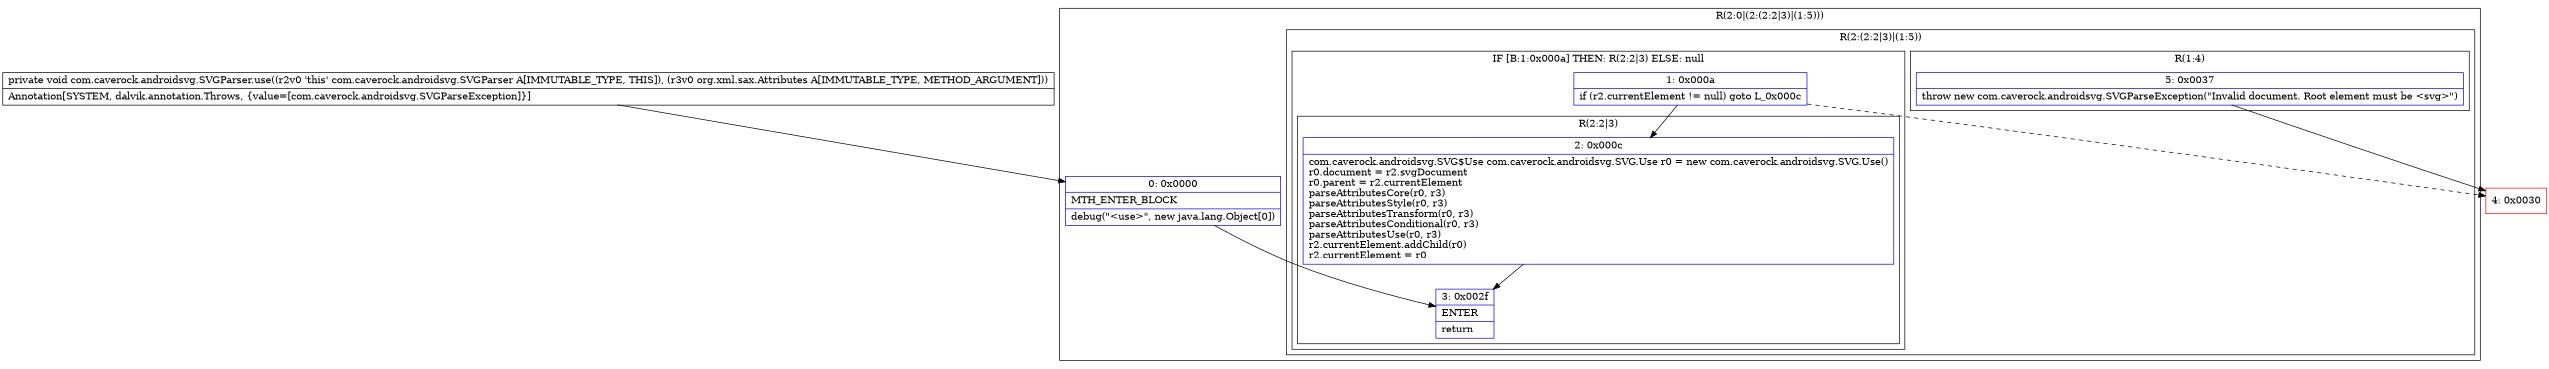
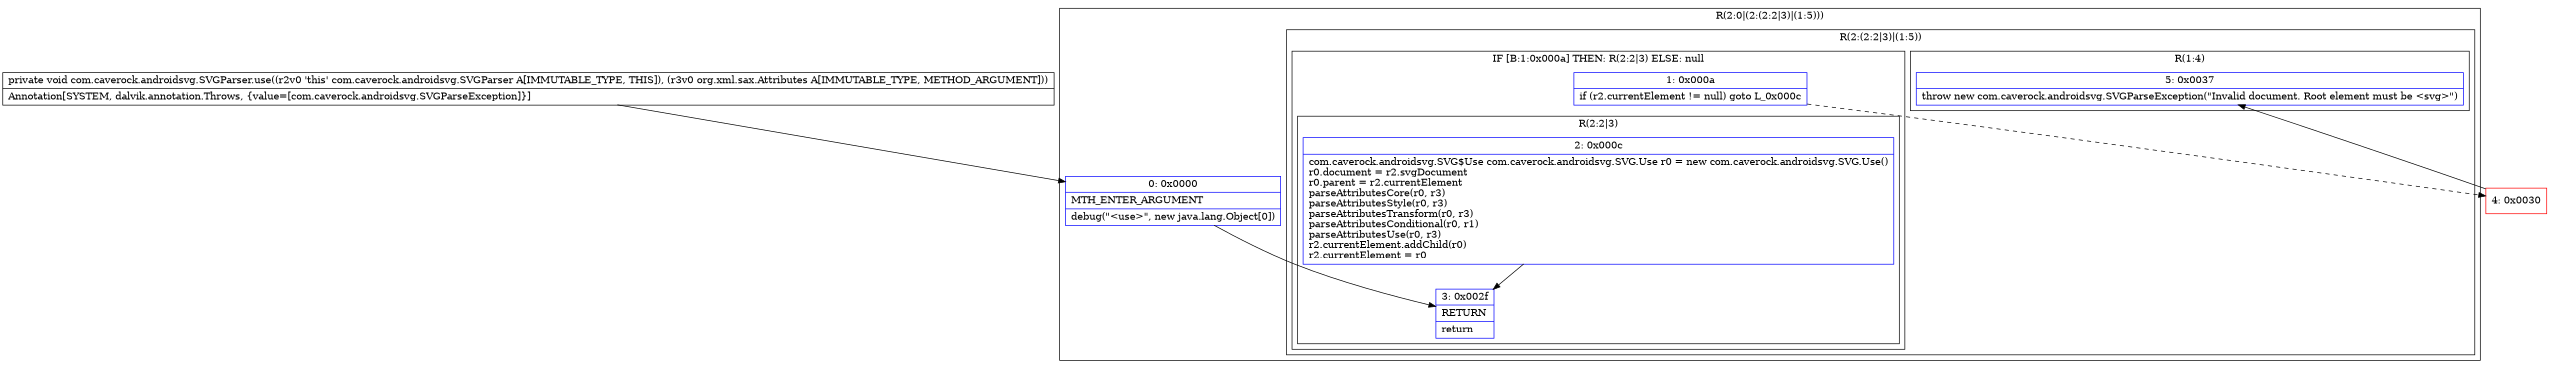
  digraph {
    node [color=blue shape=record]
-   n1 [label="{2\:\ 0x000c|com.caverock.androidsvg.SVG$Use com.caverock.androidsvg.SVG.Use r0 = new com.caverock.androidsvg.SVG.Use()\lr0.document = r2.svgDocument\lr0.parent = r2.currentElement\lparseAttributesCore(r0, r3)\lparseAttributesStyle(r0, r3)\lparseAttributesTransform(r0, r3)\lparseAttributesConditional(r0, r3)\lparseAttributesUse(r0, r3)\lr2.currentElement.addChild(r0)\lr2.currentElement = r0\l}"]
-   n2 [label="{3\:\ 0x002f|ENTER\l|return\l}"]
+   n1 [label="{2\:\ 0x000c|com.caverock.androidsvg.SVG$Use com.caverock.androidsvg.SVG.Use r0 = new com.caverock.androidsvg.SVG.Use()\lr0.document = r2.svgDocument\lr0.parent = r2.currentElement\lparseAttributesCore(r0, r3)\lparseAttributesStyle(r0, r3)\lparseAttributesTransform(r0, r3)\lparseAttributesConditional(r0, r1)\lparseAttributesUse(r0, r3)\lr2.currentElement.addChild(r0)\lr2.currentElement = r0\l}"]
+   n2 [label="{3\:\ 0x002f|RETURN\l|return\l}"]
    n3 [label="{1\:\ 0x000a|if (r2.currentElement != null) goto L_0x000c\l}"]
    n4 [label="{5\:\ 0x0037|throw new com.caverock.androidsvg.SVGParseException(\"Invalid document. Root element must be \<svg\>\")\l}"]
-   n5 [label="{0\:\ 0x0000|MTH_ENTER_BLOCK\l|debug(\"\<use\>\", new java.lang.Object[0])\l}"]
+   n5 [label="{0\:\ 0x0000|MTH_ENTER_ARGUMENT\l|debug(\"\<use\>\", new java.lang.Object[0])\l}"]
    n6 [color=red label="{4\:\ 0x0030}"]
    n7 [label="{private void com.caverock.androidsvg.SVGParser.use((r2v0 'this' com.caverock.androidsvg.SVGParser A[IMMUTABLE_TYPE, THIS]), (r3v0 org.xml.sax.Attributes A[IMMUTABLE_TYPE, METHOD_ARGUMENT]))  | Annotation[SYSTEM, dalvik.annotation.Throws, \{value=[com.caverock.androidsvg.SVGParseException]\}]\l}" color=""]
    subgraph cluster_1 {
      label="R(2:0|(2:(2:2|3)|(1:5)))"
      n5
      subgraph cluster_2 {
        label="R(2:(2:2|3)|(1:5))"
        subgraph cluster_3 {
          label="IF [B:1:0x000a] THEN: R(2:2|3) ELSE: null"
          n3
          subgraph cluster_4 {
            label="R(2:2|3)"
            n1
            n2
          }
        }
        subgraph cluster_5 {
          label="R(1:4)"
          n4
        }
      }
    }
    n1 -> n2
-   n3 -> n1
    n3 -> n6 [style=dashed]
    n5 -> n2
-   n4 -> n6
+   n6 -> n4
    n7 -> n5
  }
